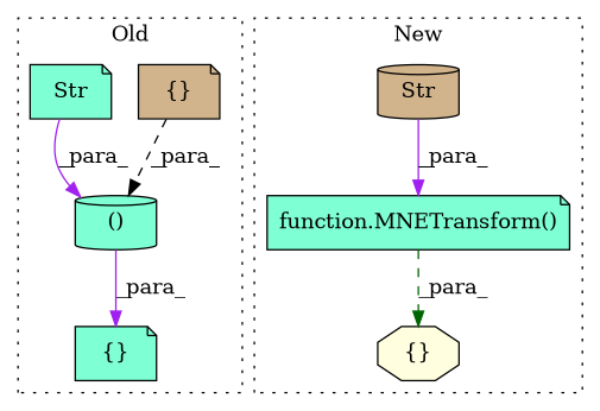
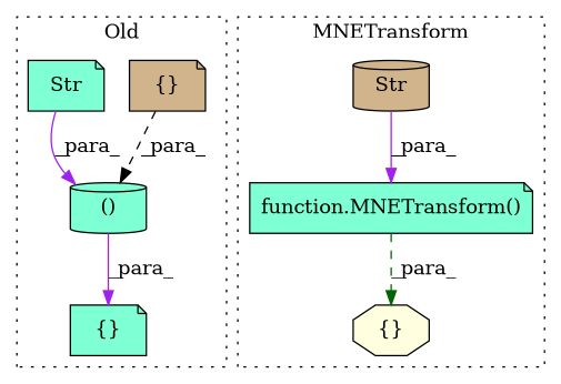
  digraph {
    node [a=59 l="1,0" shape=note style=filled fillcolor=aquamarine]
    edge [color=purple style=solid]
    n1 [label="{}" s="1751,1791"]
    n2 [a=54 l=29 label="()" s=1761 shape=cylinder]
    n3 [a=95 l="1,1" label="{}" s="1763,1789" fillcolor=tan]
    n4 [a=66 l=8 label=Str s=1753]
    n5 [a=75 l="13,22" label="function.MNETransform()" s="1662,1683"]
    n6 [a=66 l=8 label=Str s=1675 shape=cylinder fillcolor=tan]
    n7 [label="{}" s="1661,1705" shape=octagon fillcolor=lightyellow]
    subgraph cluster_1 {
      label=Old
      style=dotted
      n1
      n2
      n3
      n4
    }
    subgraph cluster_2 {
-     label=New
+     label=MNETransform
      style=dotted
      n5
      n6
      n7
    }
    n2 -> n1 [label=_para_]
    n3 -> n2 [label=_para_ color=black style=dashed]
    n4 -> n2 [label=_para_]
    n5 -> n7 [label=_para_ color=darkgreen style=dashed]
    n6 -> n5 [label=_para_]
  }
